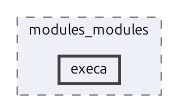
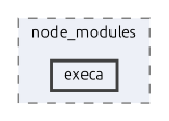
  digraph {
    compound=true
    fontname=Ubuntu
    n1 [color=grey25 fillcolor="#edf0f7" fontname=Ubuntu fontsize=10 height=0.2 label=execa shape=box style="filled,bold" width=0.4]
    subgraph cluster_1 {
      bgcolor="#edf0f7"
      fontsize=10
-     label=modules_modules
+     label=node_modules
      pencolor=grey50
      style="filled,dashed"
      n1
    }
  }
